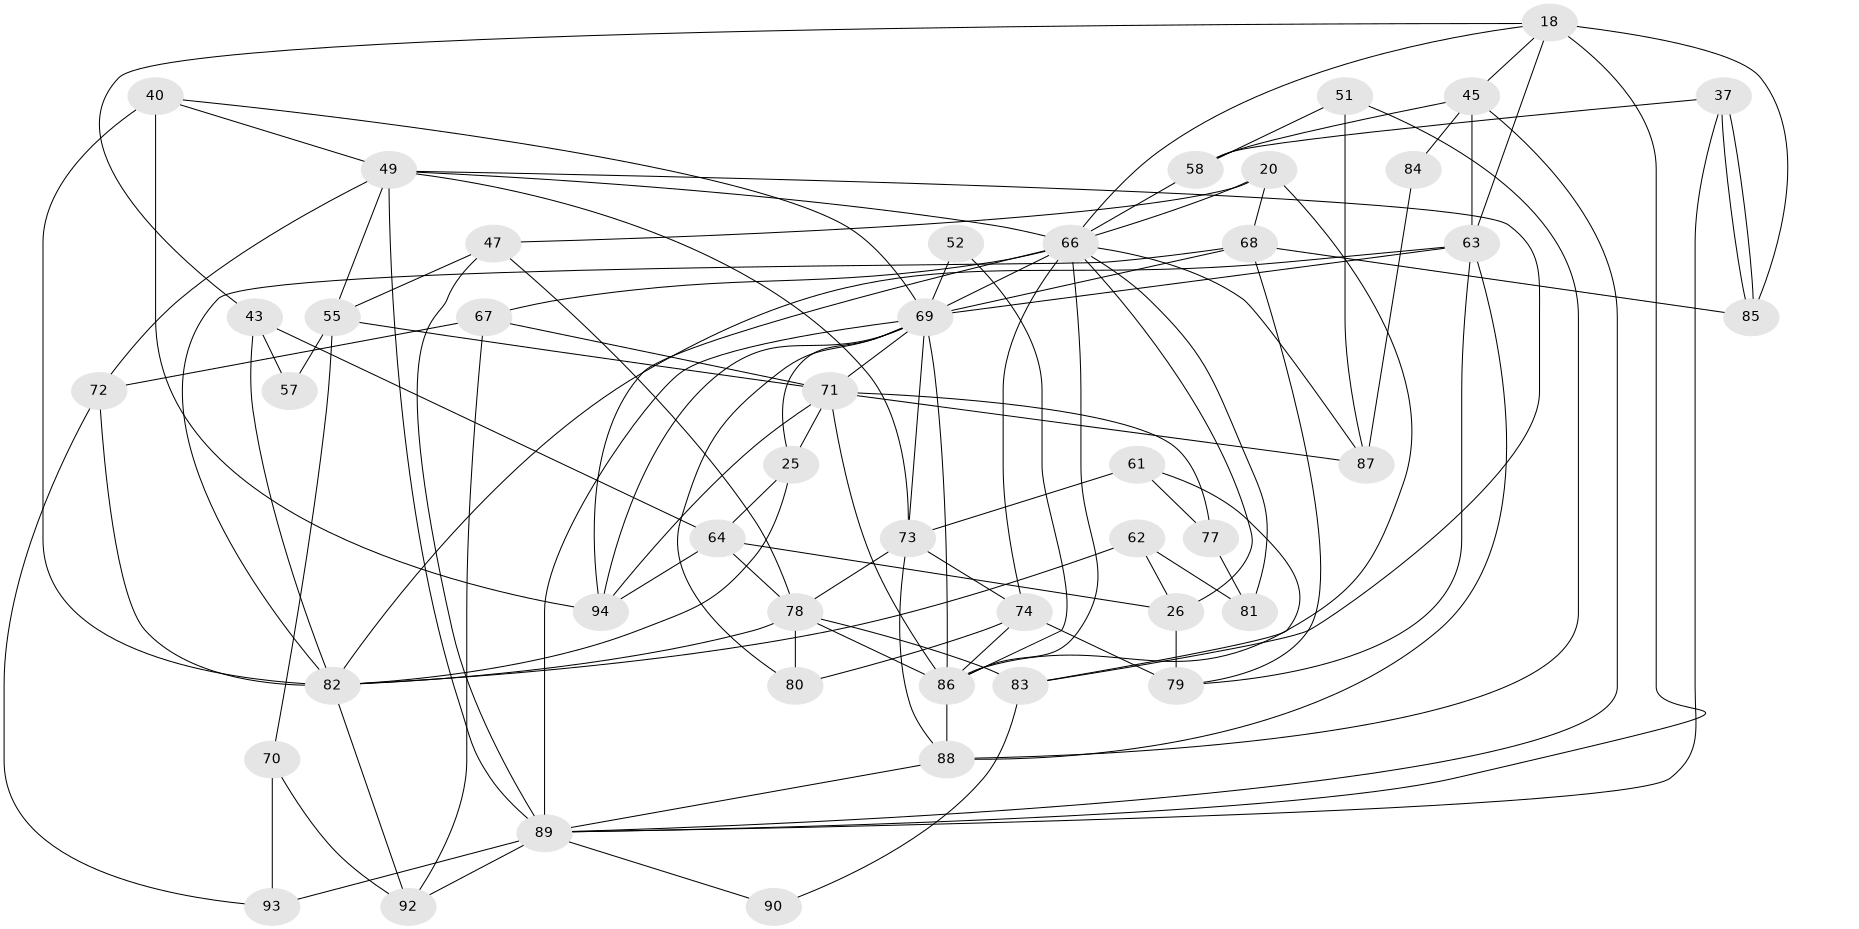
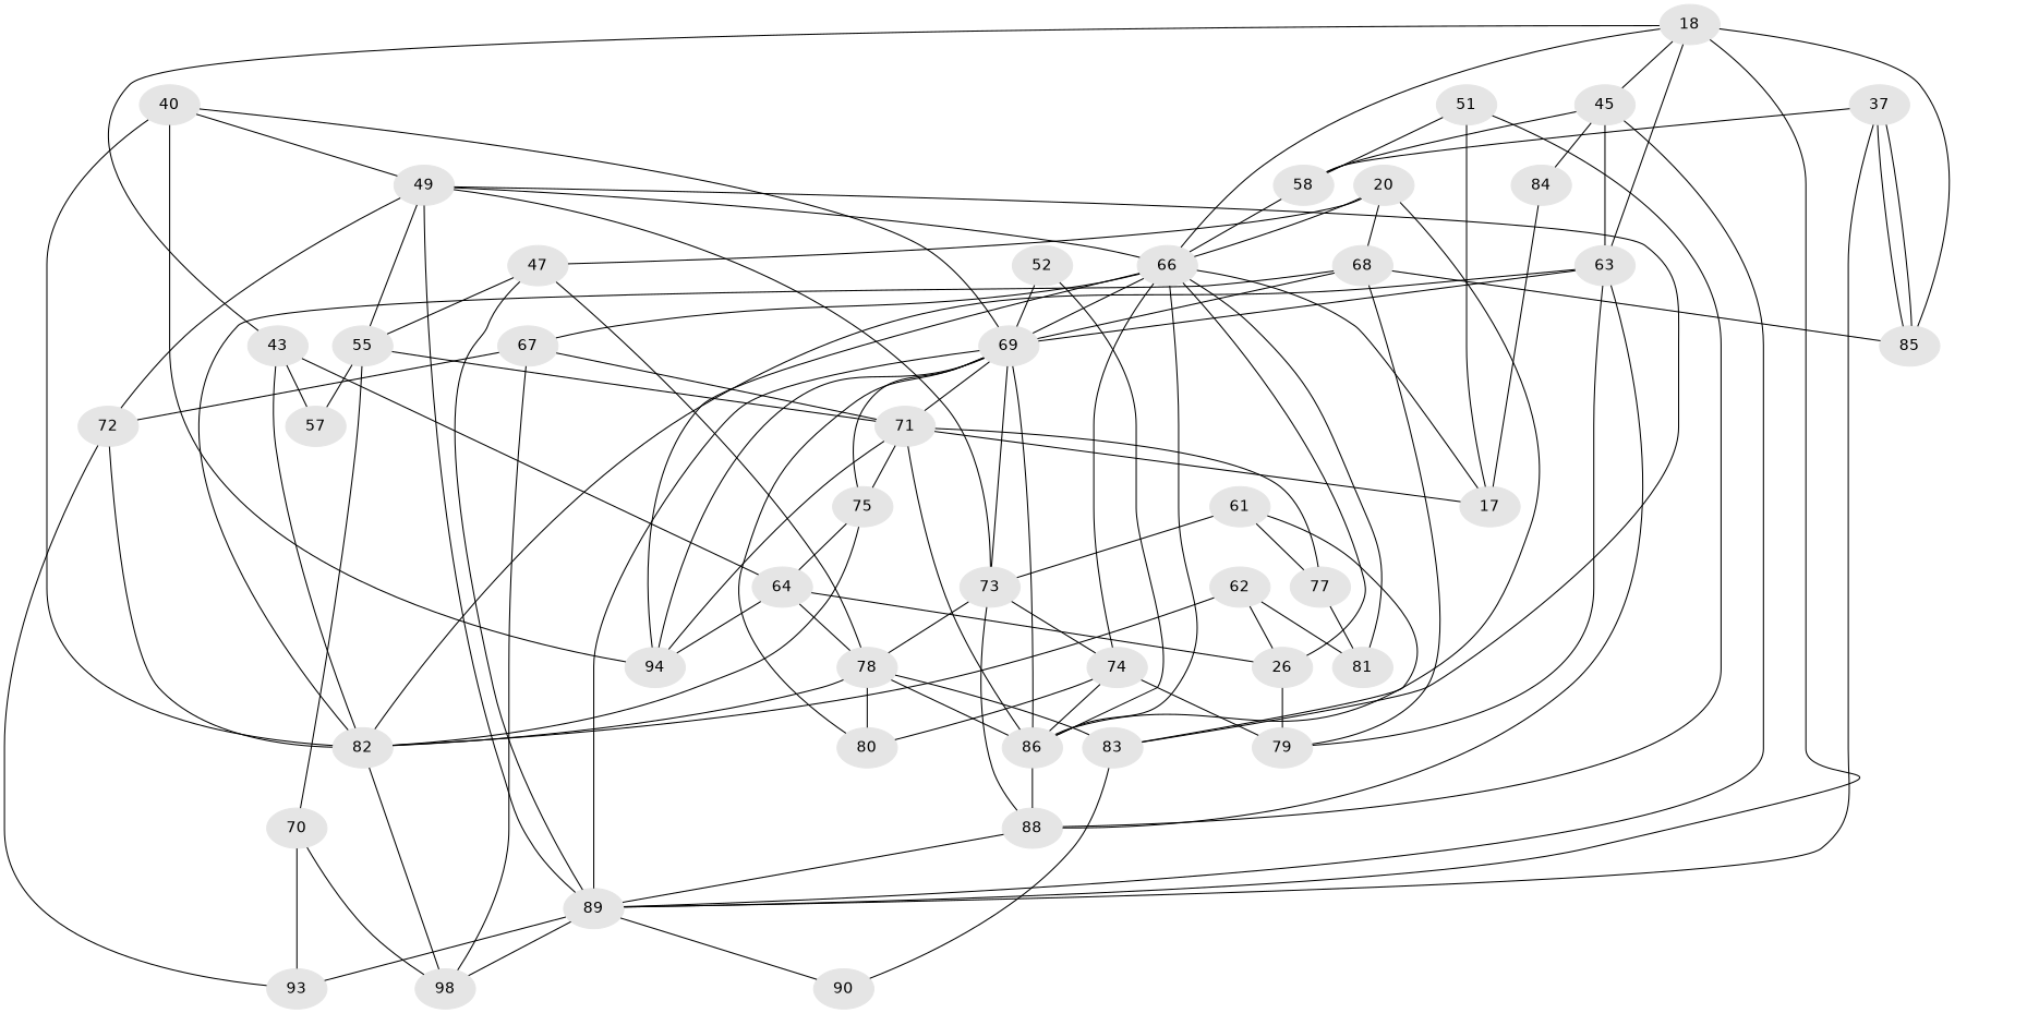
  graph {
    fontname="DejaVu Sans"
    node [color=gray90 fontname="DejaVu Sans" style=filled]
    edge [fontname="DejaVu Sans"]
    18 [super="+10"]
    43 [super="+39"]
    63 [super="+32"]
    66 [super="+19+53"]
    85
    89 [super="+25"]
    45 [super="+1"]
    57
    64
    82 [super="+40+54"]
    69 [super="+42+65+60"]
    88 [super="+28"]
    79 [super="+6+15"]
    86 [super="+59+44"]
    94 [super="+38"]
-   87
+   87 [label=17]
    n17 [label=26]
    81
    67
    74
-   92
+   92 [label=98]
    93
    90
    20
    47
    68 [super="+4"]
    55 [super="+34"]
    78 [super="+50"]
    58
    77
    37
    84
    70
    71 [super="+3+12+56"]
    83 [super="+14"]
    80 [super="+16"]
    n37 [label=40 super="+13"]
    49 [super="+24+26"]
    72
    73 [super="+33"]
-   75 [super="+2" label=25]
+   75 [super="+2"]
    51
    52
    61
    62
    18 -- 43
    18 -- 63
    18 -- 66
    18 -- 85
    18 -- 89
    18 -- 45
    43 -- 57
    43 -- 64
    43 -- 82
    63 -- 82
    63 -- 69
    63 -- 88 [weight=2]
    63 -- 79
    66 -- 69 [weight=2]
    66 -- 86
    66 -- 94 [weight=2]
    66 -- 87
    66 -- n17
    66 -- 81
    66 -- 67
    66 -- 74
    89 -- 92
    89 -- 93
    89 -- 90
    45 -- 63
    45 -- 89
    45 -- 58
    45 -- 84
    64 -- 94
    64 -- n17
    64 -- 78
    82 -- 92
    69 -- 89 [weight=2]
    69 -- 86
    69 -- 94
    69 -- 71 [weight=2]
    69 -- 80
    69 -- 73 [weight=4]
    69 -- 75
    88 -- 89
    86 -- 88
    n17 -- 79
    67 -- 92
    67 -- 71
    67 -- 72
    74 -- 79 [weight=2]
    74 -- 86
    74 -- 80
    20 -- 66
    20 -- 86
    20 -- 47
    20 -- 68
    47 -- 89
    47 -- 55
    47 -- 78
    68 -- 85
    68 -- 82
    68 -- 69
    68 -- 79
    55 -- 57
    55 -- 70 [weight=2]
    55 -- 71 [weight=2]
    78 -- 82 [weight=2]
    78 -- 86
    78 -- 83 [weight=2]
    78 -- 80 [weight=2]
    58 -- 66
    77 -- 81
    37 -- 85
    37 -- 85
    37 -- 89
    37 -- 58
    84 -- 87
    70 -- 92
    70 -- 93
    71 -- 86 [weight=3]
    71 -- 94
    71 -- 87
    71 -- 77
    71 -- 75
    83 -- 90
    n37 -- 82 [weight=2]
    n37 -- 69
    n37 -- 94 [weight=2]
    n37 -- 49
    49 -- 66
    49 -- 89
    49 -- 55 [weight=2]
    49 -- 83
    49 -- 72
    49 -- 73 [weight=2]
    72 -- 82
    72 -- 93
    73 -- 88 [weight=2]
    73 -- 74
    73 -- 78 [weight=2]
    75 -- 64
    75 -- 82
    51 -- 88
    51 -- 87
    51 -- 58
    52 -- 69
    52 -- 86
    61 -- 77
    61 -- 83
    61 -- 73 [weight=2]
    62 -- 82
    62 -- n17
    62 -- 81
  }
